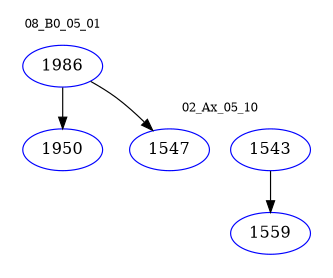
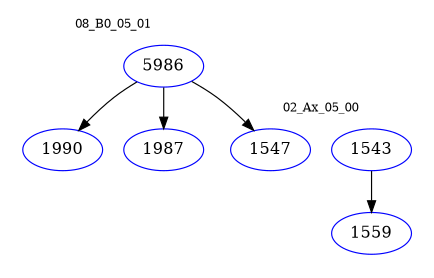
  digraph {
    node [color=blue]
    edge [color=black]
    n1 [label=1543]
    n2 [label=1547]
    n3 [label=1559]
-   n4 [label=1986]
-   n5 [label=1950]
+   n4 [label=5986]
+   n5 [label=1990]
+   n6 [label=1987]
    subgraph cluster_1 {
      color=white
      fontsize=10
-     label="02_Ax_05_10"
+     label="02_Ax_05_00"
      n1
      n2
      n3
    }
    subgraph cluster_2 {
      color=white
      fontsize=10
      label="08_B0_05_01"
      n4
      n5
+     n6
    }
    n1 -> n3
    n4 -> n2
    n4 -> n5
+   n4 -> n6
  }
